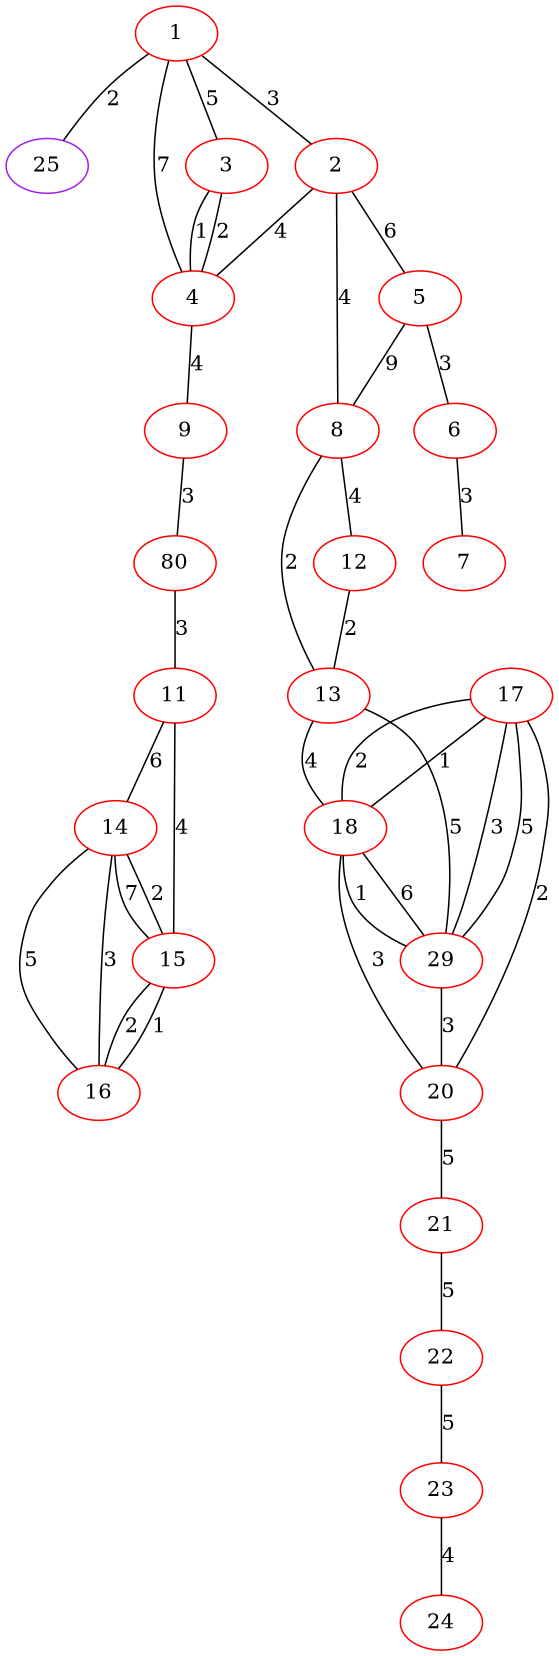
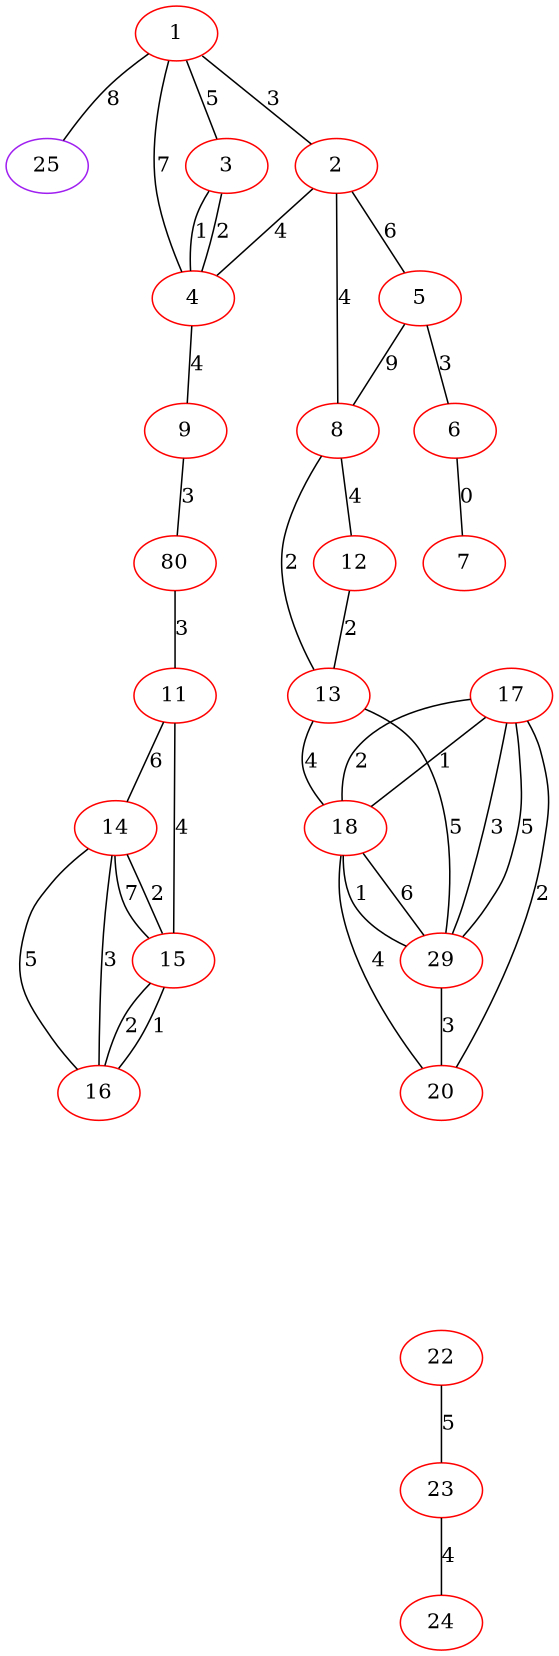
  graph {
    node [color=red weight=1]
    25 [color=purple weight=4]
    1
    2
    3
    4
    5
    8
    9
    6
    12
    13
    n12 [label=80]
    7
    18
    n15 [label=29]
    11
    14
    15
    16
    17
    20
-   21
    22
    23
    24
-   1 -- 25 [label=2]
+   1 -- 25 [label=8]
    1 -- 2 [label=3]
    1 -- 3 [label=5]
    1 -- 4 [label=7]
    2 -- 4 [label=4]
    2 -- 5 [label=6]
    2 -- 8 [label=4]
    3 -- 4 [label=1]
    3 -- 4 [label=2]
    4 -- 9 [label=4]
    5 -- 8 [label=9]
    5 -- 6 [label=3]
    8 -- 12 [label=4]
    8 -- 13 [label=2]
    9 -- n12 [label=3]
-   6 -- 7 [label=3]
+   6 -- 7 [label=0]
    12 -- 13 [label=2]
    13 -- 18 [label=4]
    13 -- n15 [label=5]
    n12 -- 11 [label=3]
    18 -- n15 [label=1]
    18 -- n15 [label=6]
-   18 -- 20 [label=3]
+   18 -- 20 [label=4]
    n15 -- 20 [label=3]
    11 -- 14 [label=6]
    11 -- 15 [label=4]
    14 -- 15 [label=7]
    14 -- 15 [label=2]
    14 -- 16 [label=5]
    14 -- 16 [label=3]
    15 -- 16 [label=2]
    15 -- 16 [label=1]
    17 -- 18 [label=2]
    17 -- 18 [label=1]
    17 -- n15 [label=3]
    17 -- n15 [label=5]
    17 -- 20 [label=2]
-   20 -- 21 [label=5]
-   21 -- 22 [label=5]
    22 -- 23 [label=5]
    23 -- 24 [label=4]
  }
